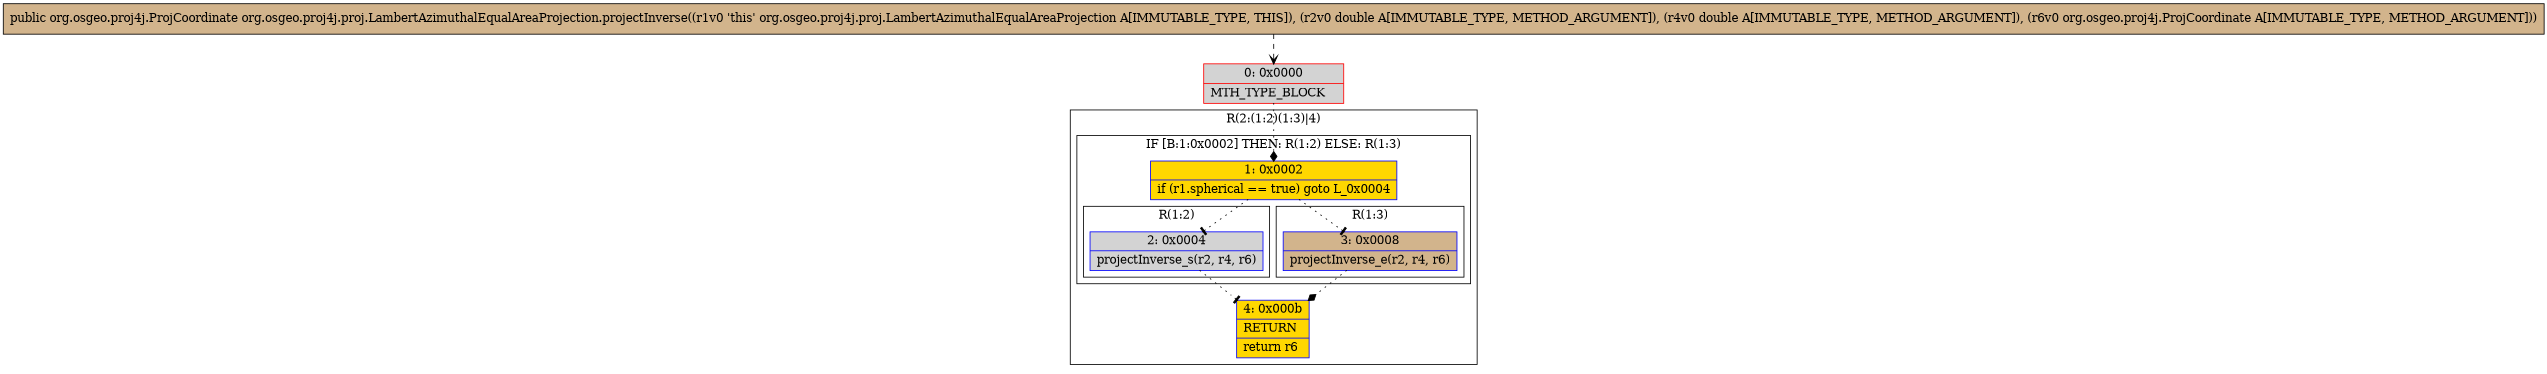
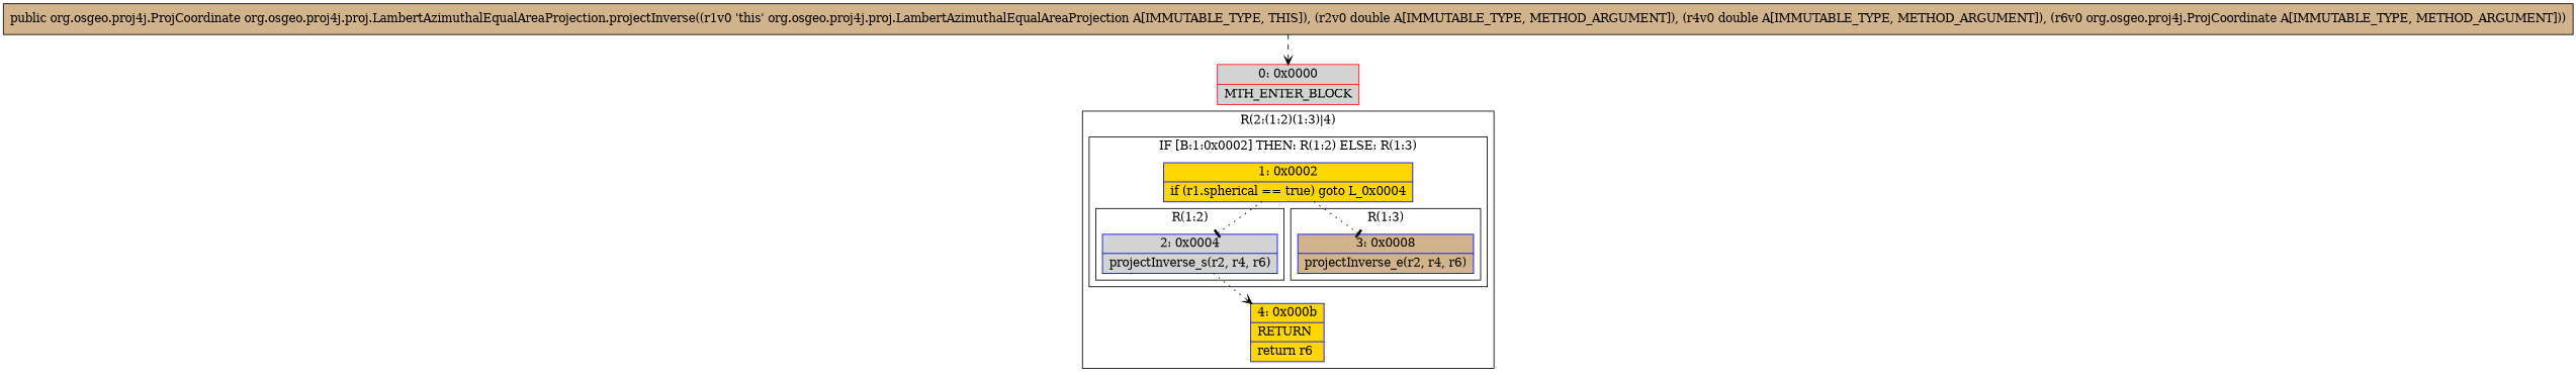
  digraph {
    node [color=blue fillcolor=lightgrey shape=record style=filled]
    edge [arrowhead=vee style=dotted]
    n1 [label="{2\:\ 0x0004|projectInverse_s(r2, r4, r6)\l}"]
    n2 [fillcolor=tan label="{3\:\ 0x0008|projectInverse_e(r2, r4, r6)\l}"]
    n3 [fillcolor=gold label="{1\:\ 0x0002|if (r1.spherical == true) goto L_0x0004\l}"]
    n4 [fillcolor=gold label="{4\:\ 0x000b|RETURN\l|return r6\l}"]
-   n5 [color=red label="{0\:\ 0x0000|MTH_TYPE_BLOCK\l}"]
+   n5 [color=red label="{0\:\ 0x0000|MTH_ENTER_BLOCK\l}"]
    n6 [fillcolor=tan label="{public org.osgeo.proj4j.ProjCoordinate org.osgeo.proj4j.proj.LambertAzimuthalEqualAreaProjection.projectInverse((r1v0 'this' org.osgeo.proj4j.proj.LambertAzimuthalEqualAreaProjection A[IMMUTABLE_TYPE, THIS]), (r2v0 double A[IMMUTABLE_TYPE, METHOD_ARGUMENT]), (r4v0 double A[IMMUTABLE_TYPE, METHOD_ARGUMENT]), (r6v0 org.osgeo.proj4j.ProjCoordinate A[IMMUTABLE_TYPE, METHOD_ARGUMENT])) }" color=""]
    subgraph cluster_1 {
      label="R(2:(1:2)(1:3)|4)"
      n4
      subgraph cluster_2 {
        label="IF [B:1:0x0002] THEN: R(1:2) ELSE: R(1:3)"
        n3
        subgraph cluster_3 {
          label="R(1:2)"
          n1
        }
        subgraph cluster_4 {
          label="R(1:3)"
          n2
        }
      }
    }
-   n1 -> n4 [arrowhead=tee]
-   n2 -> n4 [arrowhead=diamond]
+   n1 -> n4
    n3 -> n1 [arrowhead=tee]
    n3 -> n2 [arrowhead=tee]
-   n5 -> n3 [arrowhead=diamond]
    n6 -> n5 [style=dashed]
  }
